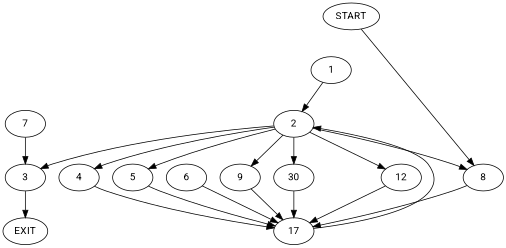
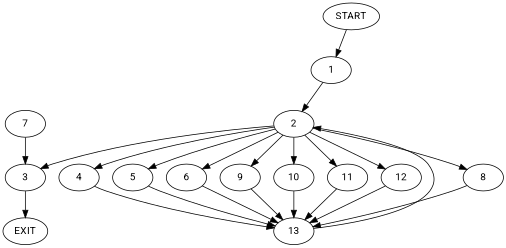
  digraph {
    fontname=Roboto
    node [fontname=Roboto]
    edge [fontname=Roboto]
    n1 [label=START]
    1
    2
    n4 [label=EXIT]
    3
    4
    5
    6
    8
    9
-   10 [label=30]
+   10
+   11
    12
-   13 [label=17]
+   13
    7
-   n1 -> 8
+   n1 -> 1
    1 -> 2
    2 -> 3
    2 -> 4
    2 -> 5
+   2 -> 6
    2 -> 8
    2 -> 9
    2 -> 10
+   2 -> 11
    2 -> 12
    3 -> n4
    4 -> 13
    5 -> 13
    6 -> 13
    8 -> 13
    9 -> 13
    10 -> 13
+   11 -> 13
    12 -> 13
    13 -> 2
    7 -> 3
  }
